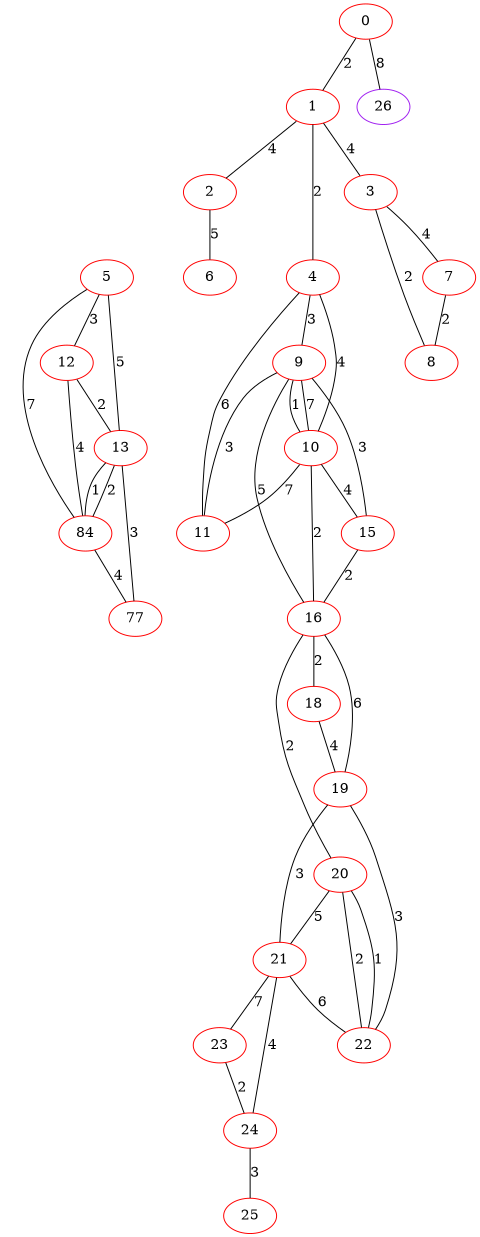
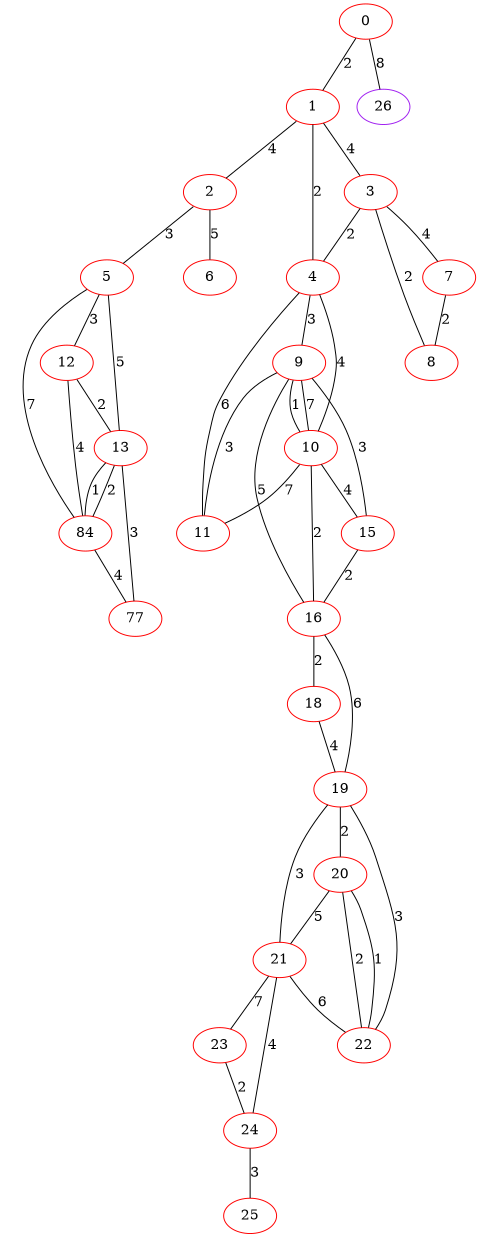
  graph {
    node [color=red weight=1]
    0
    1
    26 [color=purple weight=4]
    2
    3
    4
    5
    6
    7
    8
    9
    10
    11
    12
    13
    n16 [label=84]
    15
    16
    n19 [label=77]
    18
    19
    20
    21
    22
    23
    24
    25
    0 -- 1 [label=2]
    0 -- 26 [label=8]
    1 -- 2 [label=4]
    1 -- 3 [label=4]
    1 -- 4 [label=2]
+   2 -- 5 [label=3]
    2 -- 6 [label=5]
+   3 -- 4 [label=2]
    3 -- 7 [label=4]
    3 -- 8 [label=2]
    4 -- 9 [label=3]
    4 -- 10 [label=4]
    4 -- 11 [label=6]
    5 -- 12 [label=3]
    5 -- 13 [label=5]
    5 -- n16 [label=7]
    7 -- 8 [label=2]
    9 -- 10 [label=7]
    9 -- 10 [label=1]
    9 -- 11 [label=3]
    9 -- 15 [label=3]
    9 -- 16 [label=5]
    10 -- 11 [label=7]
    10 -- 15 [label=4]
    10 -- 16 [label=2]
    12 -- 13 [label=2]
    12 -- n16 [label=4]
    13 -- n16 [label=1]
    13 -- n16 [label=2]
    13 -- n19 [label=3]
    n16 -- n19 [label=4]
    15 -- 16 [label=2]
    16 -- 18 [label=2]
    16 -- 19 [label=6]
    18 -- 19 [label=4]
-   16 -- 20 [label=2]
+   19 -- 20 [label=2]
    19 -- 21 [label=3]
    19 -- 22 [label=3]
    20 -- 21 [label=5]
    20 -- 22 [label=2]
    20 -- 22 [label=1]
    21 -- 22 [label=6]
    21 -- 23 [label=7]
    21 -- 24 [label=4]
    23 -- 24 [label=2]
    24 -- 25 [label=3]
  }
